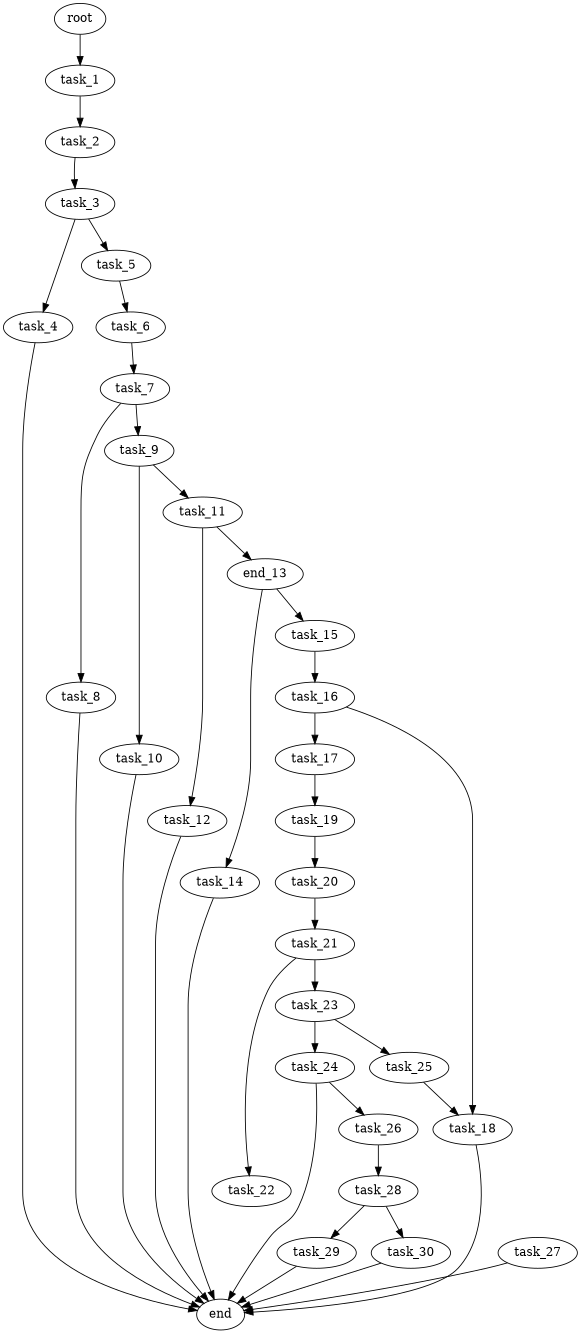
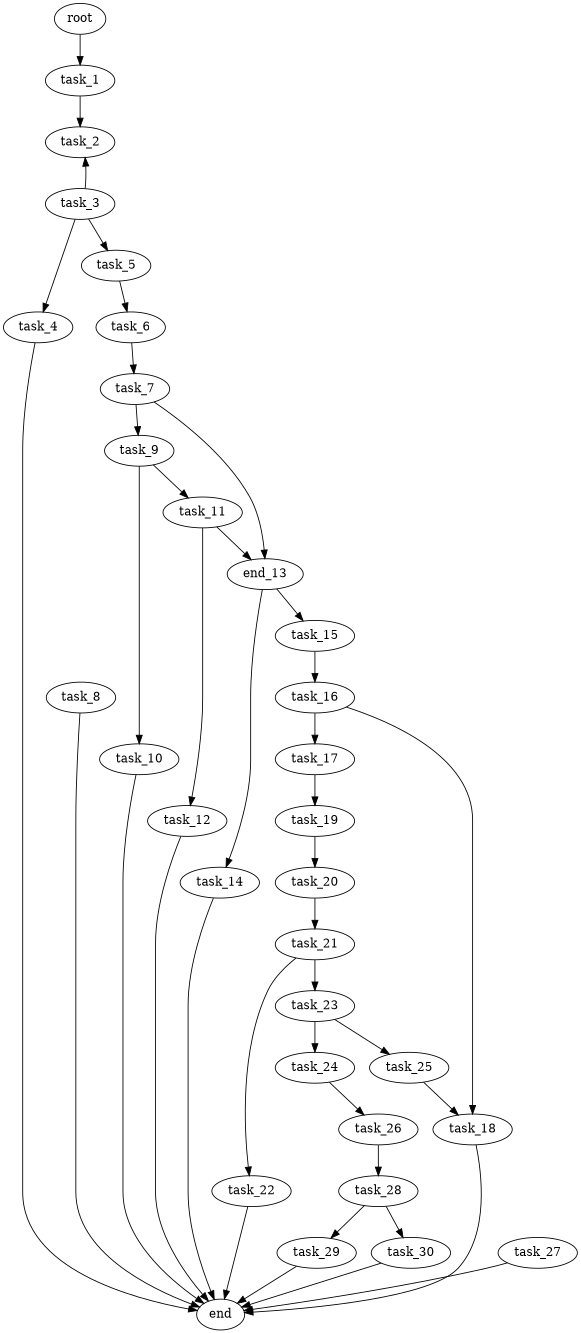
  digraph {
    root
    task_1
    task_2
    task_3
    task_4
    task_5
    end
    task_6
    task_7
    task_8
    task_9
    task_10
    task_11
    task_12
    n15 [label=end_13]
    task_14
    task_15
    task_16
    task_17
    task_18
    task_19
    task_20
    task_21
    task_22
    task_23
    task_24
    task_25
    task_26
    task_28
    task_27
    task_29
    task_30
    root -> task_1
    task_1 -> task_2
-   task_2 -> task_3
+   task_3 -> task_2
    task_3 -> task_4
    task_3 -> task_5
    task_4 -> end
    task_5 -> task_6
    task_6 -> task_7
-   task_7 -> task_8
+   task_7 -> n15
    task_7 -> task_9
    task_8 -> end
    task_9 -> task_10
    task_9 -> task_11
    task_10 -> end
    task_11 -> task_12
    task_11 -> n15
    task_12 -> end
    n15 -> task_14
    n15 -> task_15
    task_14 -> end
    task_15 -> task_16
    task_16 -> task_17
    task_16 -> task_18
    task_17 -> task_19
    task_18 -> end
    task_19 -> task_20
    task_20 -> task_21
    task_21 -> task_22
    task_21 -> task_23
-   task_24 -> end
+   task_22 -> end
    task_23 -> task_24
    task_23 -> task_25
    task_24 -> task_26
    task_25 -> task_18
    task_26 -> task_28
    task_28 -> task_29
    task_28 -> task_30
    task_27 -> end
    task_29 -> end
    task_30 -> end
  }
